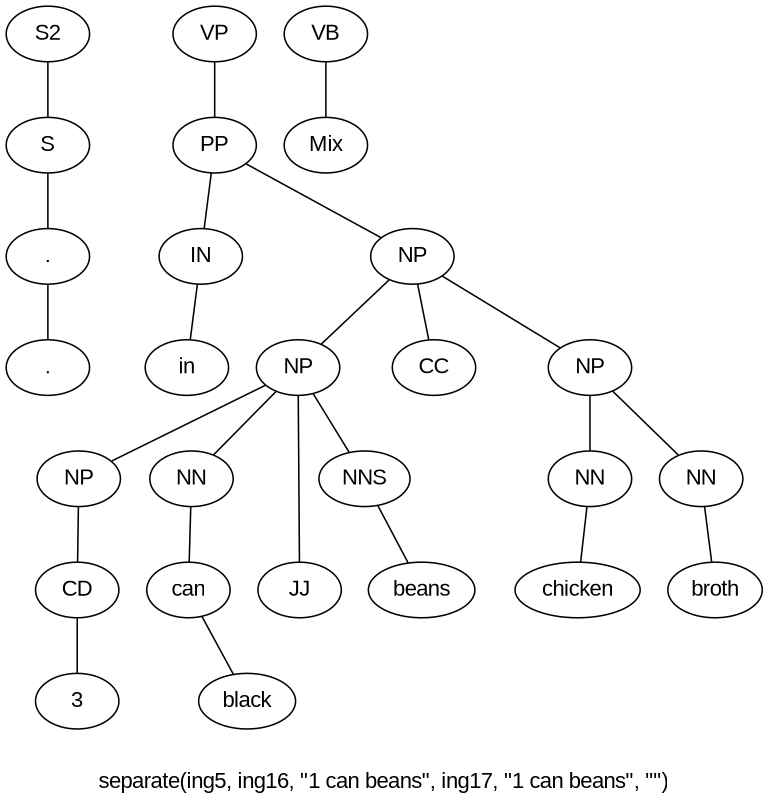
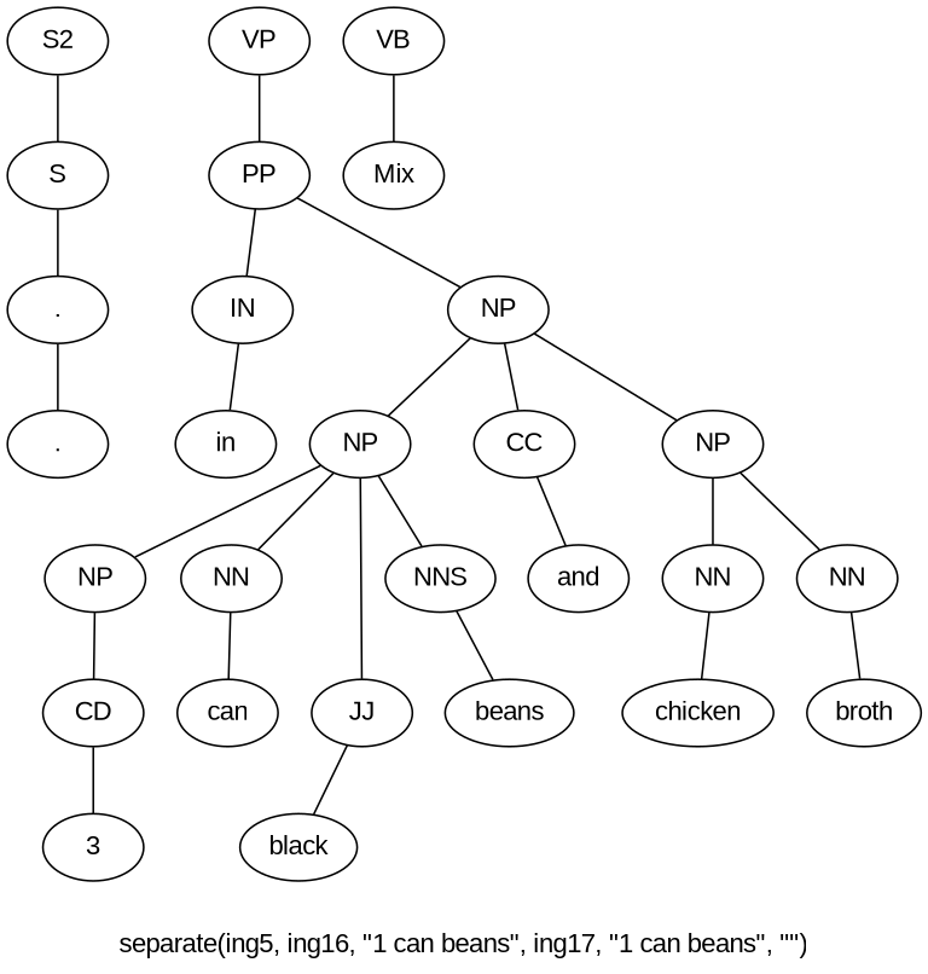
  graph {
    fontname="Liberation Sans"
    label="separate(ing5, ing16, \"1 can beans\", ing17, \"1 can beans\", \"\")"
    node [fontname="Liberation Sans"]
    edge [fontname="Liberation Sans"]
    n1 [label=S2]
    n2 [label=S]
    n3 [label="."]
    n4 [label=VP]
    n5 [label=PP]
    n6 [label="."]
    n7 [label=VB]
    n8 [label=Mix]
    n9 [label=IN]
    n10 [label=NP]
    n11 [label=in]
    n12 [label=NP]
    n13 [label=CC]
    n14 [label=NP]
    n15 [label=NP]
    n16 [label=NN]
    n17 [label=JJ]
    n18 [label=NNS]
+   n19 [label=and]
    n20 [label=NN]
    n21 [label=NN]
    n22 [label=CD]
    n23 [label=can]
    n24 [label=black]
    n25 [label=beans]
    n26 [label=3]
    n27 [label=chicken]
    n28 [label=broth]
    n1 -- n2
    n2 -- n3
    n3 -- n6
    n4 -- n5
    n5 -- n9
    n5 -- n10
    n7 -- n8
    n9 -- n11
    n10 -- n12
    n10 -- n13
    n10 -- n14
    n12 -- n15
    n12 -- n16
    n12 -- n17
    n12 -- n18
+   n13 -- n19
    n14 -- n20
    n14 -- n21
    n15 -- n22
    n16 -- n23
-   n23 -- n24
+   n17 -- n24
    n18 -- n25
    n20 -- n27
    n21 -- n28
    n22 -- n26
  }
